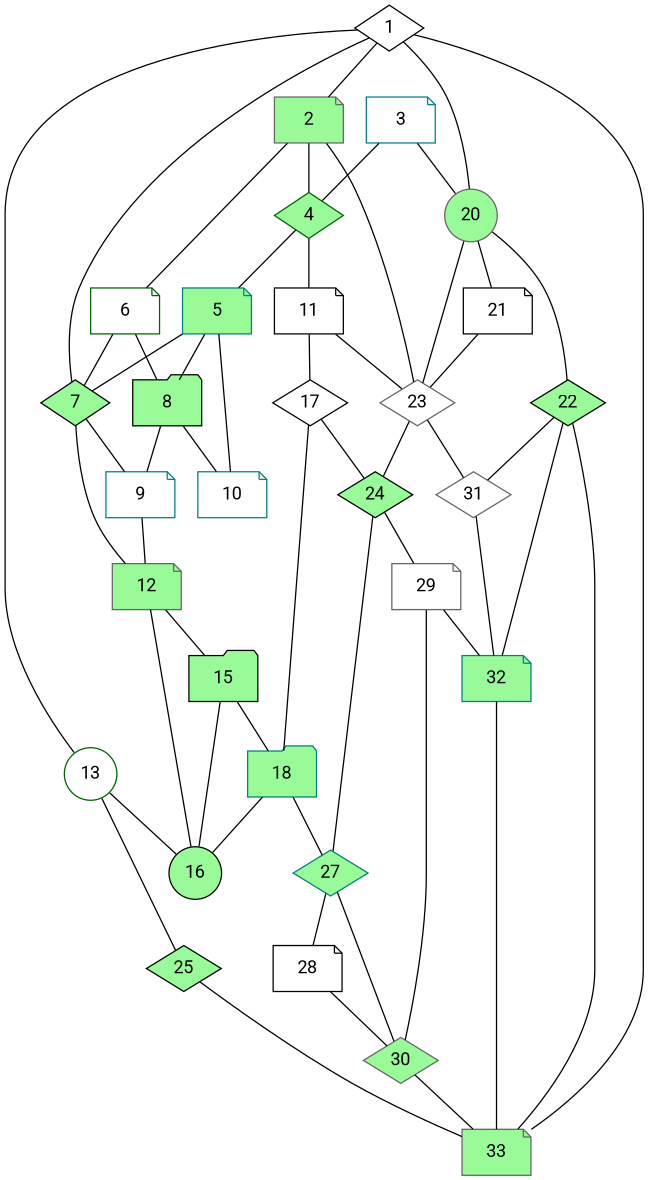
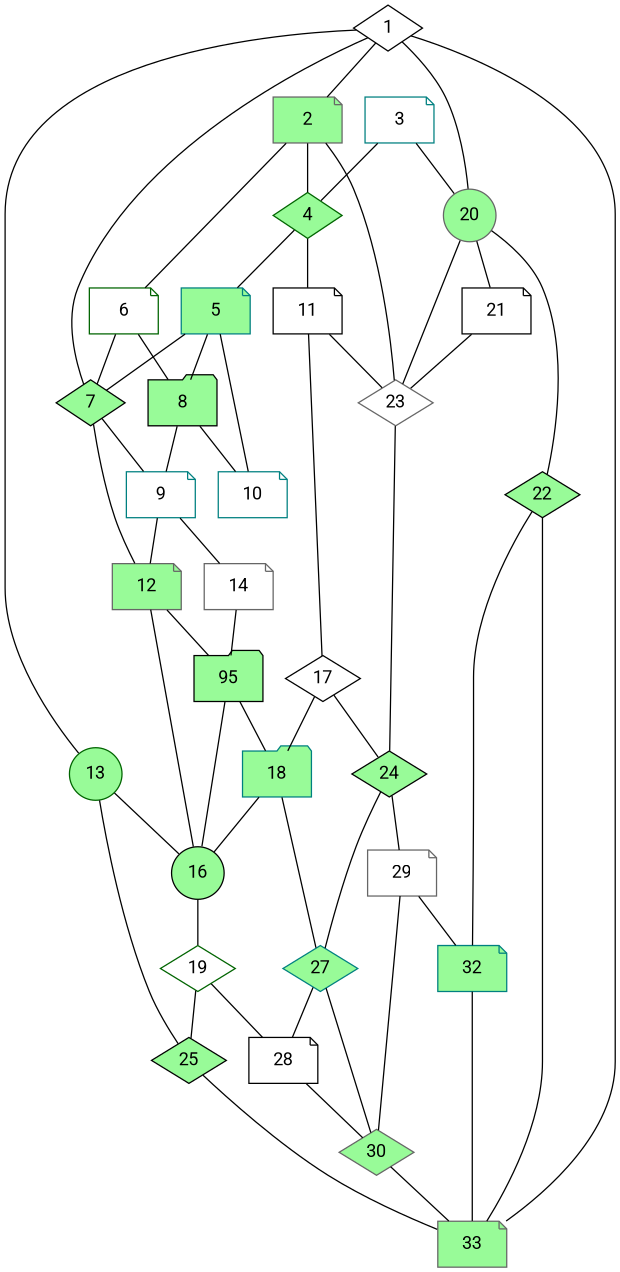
  graph {
    fontname=Roboto
    node [color=black fillcolor=palegreen fontname=Roboto shape=note style=filled]
    edge [fontname=Roboto weight=1.0]
    1 [fillcolor=white shape=diamond]
    2 [color=gray40]
    7 [shape=diamond]
-   13 [color=darkgreen fillcolor=white shape=circle]
+   13 [color=darkgreen shape=circle]
    20 [color=gray40 shape=circle]
    33 [color=gray40]
    4 [color=darkgreen shape=diamond]
    6 [color=darkgreen fillcolor=white]
    23 [color=gray40 fillcolor=white shape=diamond]
    9 [color=teal fillcolor=white]
    12 [color=gray40]
    16 [shape=circle]
    25 [shape=diamond]
    21 [fillcolor=white]
    22 [shape=diamond]
    5 [color=teal]
    11 [fillcolor=white]
    8 [shape=folder]
    3 [color=teal fillcolor=white]
    24 [shape=diamond]
-   31 [color=gray40 fillcolor=white shape=diamond]
    10 [color=teal fillcolor=white]
    17 [fillcolor=white shape=diamond]
-   15 [shape=folder]
+   14 [color=gray40 fillcolor=white]
+   15 [shape=folder label=95]
    18 [color=teal shape=folder]
+   19 [color=darkgreen fillcolor=white shape=diamond]
    27 [color=teal shape=diamond]
    28 [fillcolor=white]
    29 [color=gray40 fillcolor=white]
    30 [color=gray40 shape=diamond]
    32 [color=teal]
    1 -- 2
    1 -- 7
    1 -- 13
    1 -- 20 [weight=2.0]
    1 -- 33
    2 -- 4
    2 -- 6
    2 -- 23
    7 -- 9
    7 -- 12
    13 -- 16
    13 -- 25
    20 -- 23
    20 -- 21
    20 -- 22 [weight=2.0]
    4 -- 5
    4 -- 11
    6 -- 7
    6 -- 8
    23 -- 24
-   23 -- 31
    9 -- 12
+   9 -- 14
    12 -- 16
    12 -- 15
+   16 -- 19
    25 -- 33
    21 -- 23
    22 -- 33
-   22 -- 31
    22 -- 32
    5 -- 7
    5 -- 8
    5 -- 10
    11 -- 23
    11 -- 17
    8 -- 9
    8 -- 10
    3 -- 20
    3 -- 4
    24 -- 27
    24 -- 29
-   31 -- 32
    17 -- 24
    17 -- 18
+   14 -- 15
    15 -- 16
    15 -- 18
    18 -- 16
    18 -- 27
+   19 -- 25
+   19 -- 28
    27 -- 28
    27 -- 30
    28 -- 30
    29 -- 30
    29 -- 32
    30 -- 33
    32 -- 33
  }
